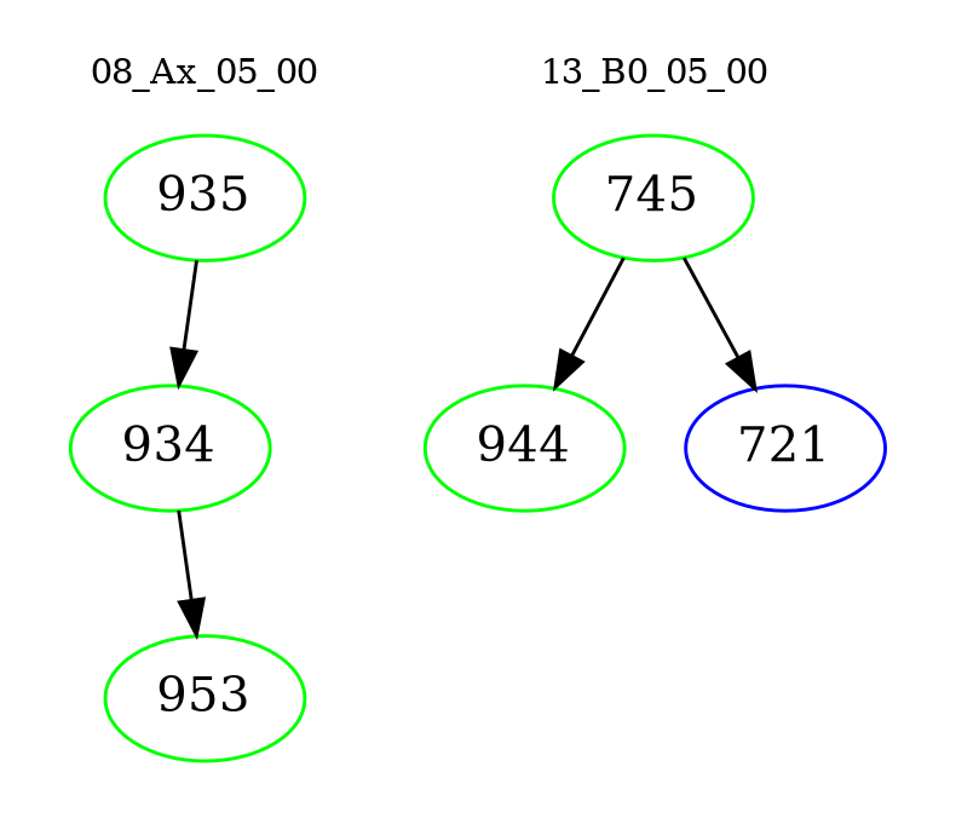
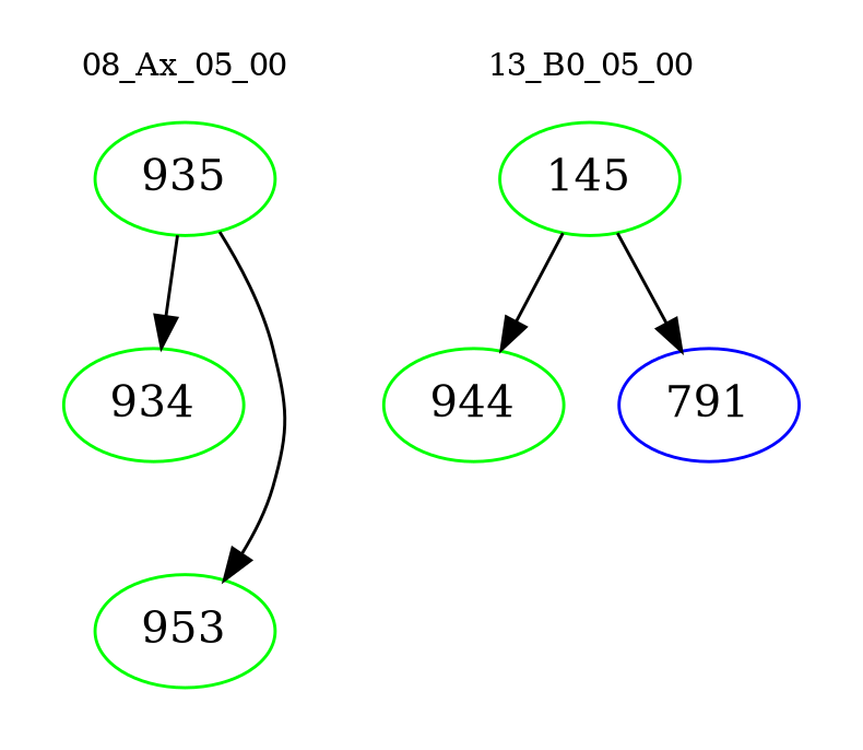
  digraph {
    node [color=green]
    edge [color=black]
    n1 [label=935]
    n2 [label=934]
    n3 [label=953]
-   n4 [label=745]
+   n4 [label=145]
    n5 [label=944]
-   n6 [color=blue label=721]
+   n6 [color=blue label=791]
    subgraph cluster_1 {
      color=white
      fontsize=10
      label="08_Ax_05_00"
      n1
      n2
      n3
    }
    subgraph cluster_2 {
      color=white
      fontsize=10
      label="13_B0_05_00"
      n4
      n5
      n6
    }
    n1 -> n2
-   n2 -> n3
+   n1 -> n3
    n4 -> n5
    n4 -> n6
  }
